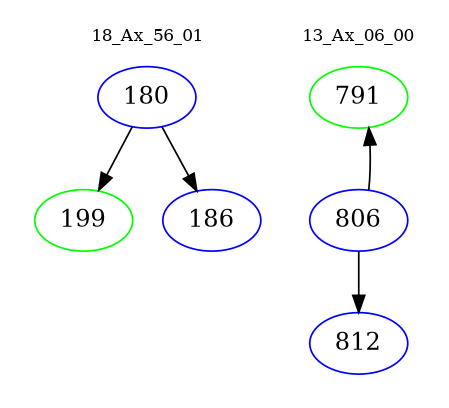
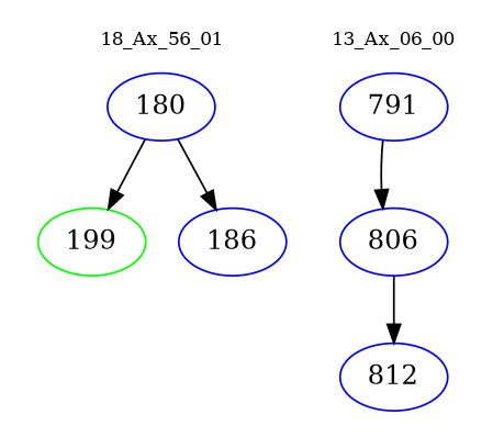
  digraph {
    node [color=blue]
    edge [color=black]
    n1 [color=green label=199]
    n2 [label=180]
    n3 [label=186]
-   n4 [color=green label=791]
+   n4 [label=791]
    n5 [label=806]
    n6 [label=812]
    subgraph cluster_1 {
      color=white
      fontsize=10
      label="18_Ax_56_01"
      n1
      n2
      n3
    }
    subgraph cluster_2 {
      color=white
      fontsize=10
      label="13_Ax_06_00"
      n4
      n5
      n6
    }
    n2 -> n1
    n2 -> n3
-   n5 -> n4
+   n4 -> n5
    n5 -> n6
  }
